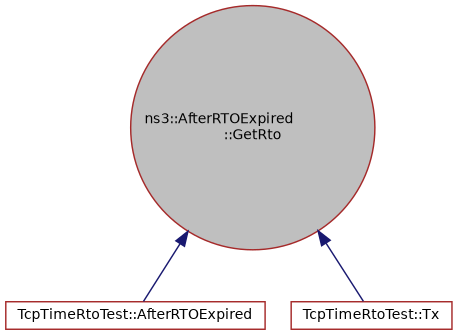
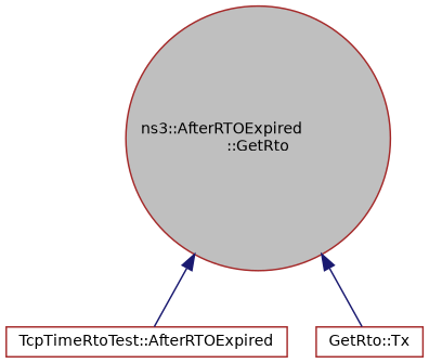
  digraph {
    rankdir=TB
    node [color=brown fillcolor=white fontname=Helvetica fontsize=10 shape=box style=filled]
    edge [color=midnightblue dir=back fontname=Helvetica fontsize=10 labelfontname=Helvetica labelfontsize=10 style=solid]
    n1 [fillcolor=grey75 fontcolor=black height=0.2 label="ns3::AfterRTOExpired\l::GetRto" shape=circle width=0.4]
    n2 [height=0.2 label="TcpTimeRtoTest::AfterRTOExpired" width=0.4]
-   n3 [height=0.2 label="TcpTimeRtoTest::Tx" width=0.4]
+   n3 [height=0.2 label="GetRto::Tx" width=0.4]
    n1 -> n2
    n1 -> n3
  }
